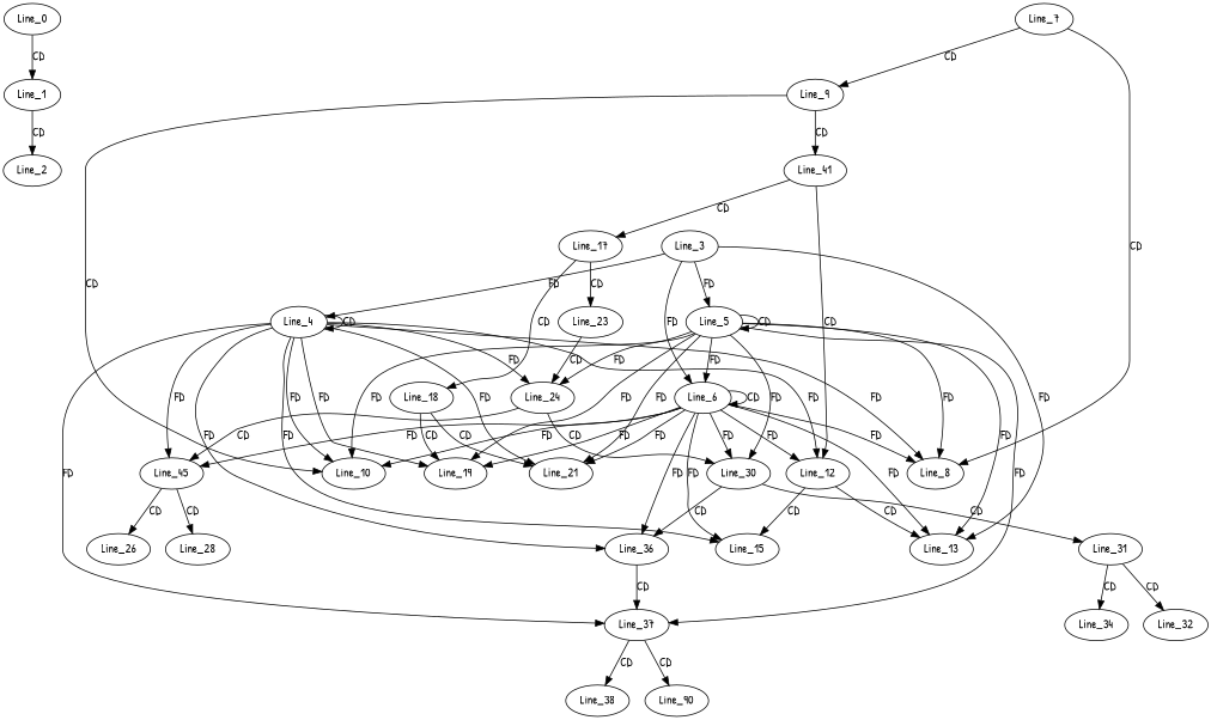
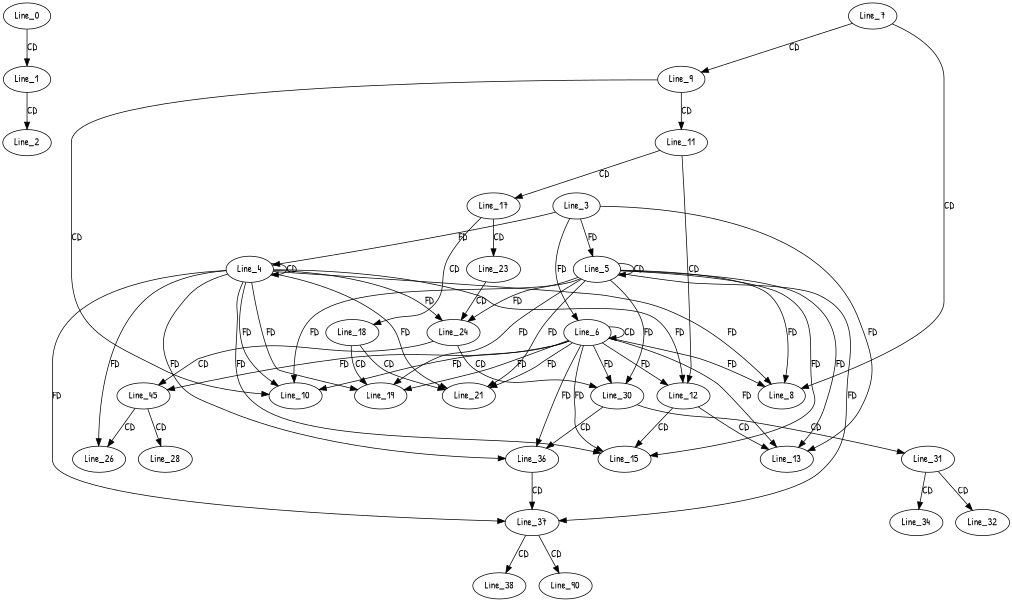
  digraph {
    fontname="Patrick Hand"
    node [fontname="Patrick Hand"]
    edge [fontname="Patrick Hand"]
    Line_0
    Line_1
    Line_2
    Line_4
    Line_8
    Line_10
    Line_12
    Line_15
    Line_19
    Line_21
    Line_24
    n12 [label=Line_45]
    Line_36
    Line_37
    Line_13
    Line_30
    Line_26
    Line_28
    Line_38
    n20 [label=Line_90]
    Line_3
    Line_5
    Line_6
    Line_31
    Line_7
    Line_9
-   Line_11 [label=Line_41]
+   Line_11
    Line_17
    Line_18
    Line_23
    Line_32
    Line_34
    Line_0 -> Line_1 [label=CD]
    Line_1 -> Line_2 [label=CD]
    Line_4 -> Line_4 [label=CD]
    Line_4 -> Line_8 [label=FD]
    Line_4 -> Line_10 [label=FD]
    Line_4 -> Line_12 [label=FD]
    Line_4 -> Line_15 [label=FD]
    Line_4 -> Line_19 [label=FD]
    Line_4 -> Line_21 [label=FD]
    Line_4 -> Line_24 [label=FD]
-   Line_4 -> n12 [label=FD]
+   Line_4 -> Line_26 [label=FD]
    Line_4 -> Line_36 [label=FD]
    Line_4 -> Line_37 [label=FD]
    Line_12 -> Line_15 [label=CD]
    Line_12 -> Line_13 [label=CD]
    Line_24 -> n12 [label=CD]
    Line_24 -> Line_30 [label=CD]
    n12 -> Line_26 [label=CD]
    n12 -> Line_28 [label=CD]
    Line_36 -> Line_37 [label=CD]
    Line_37 -> Line_38 [label=CD]
    Line_37 -> n20 [label=CD]
    Line_30 -> Line_36 [label=CD]
    Line_30 -> Line_31 [label=CD]
    Line_3 -> Line_4 [label=FD]
    Line_3 -> Line_13 [label=FD]
    Line_3 -> Line_5 [label=FD]
    Line_3 -> Line_6 [label=FD]
    Line_5 -> Line_8 [label=FD]
    Line_5 -> Line_10 [label=FD]
-   Line_5 -> Line_6 [label=FD]
+   Line_5 -> Line_15 [label=FD]
    Line_5 -> Line_19 [label=FD]
    Line_5 -> Line_21 [label=FD]
    Line_5 -> Line_24 [label=FD]
    Line_5 -> Line_37 [label=FD]
    Line_5 -> Line_13 [label=FD]
    Line_5 -> Line_30 [label=FD]
    Line_5 -> Line_5 [label=CD]
    Line_6 -> Line_8 [label=FD]
    Line_6 -> Line_10 [label=FD]
    Line_6 -> Line_12 [label=FD]
    Line_6 -> Line_15 [label=FD]
    Line_6 -> Line_19 [label=FD]
    Line_6 -> Line_21 [label=FD]
    Line_6 -> n12 [label=FD]
    Line_6 -> Line_36 [label=FD]
    Line_6 -> Line_13 [label=FD]
    Line_6 -> Line_30 [label=FD]
    Line_6 -> Line_6 [label=CD]
    Line_31 -> Line_32 [label=CD]
    Line_31 -> Line_34 [label=CD]
    Line_7 -> Line_8 [label=CD]
    Line_7 -> Line_9 [label=CD]
    Line_9 -> Line_10 [label=CD]
    Line_9 -> Line_11 [label=CD]
    Line_11 -> Line_12 [label=CD]
    Line_11 -> Line_17 [label=CD]
    Line_17 -> Line_18 [label=CD]
    Line_17 -> Line_23 [label=CD]
    Line_18 -> Line_19 [label=CD]
    Line_18 -> Line_21 [label=CD]
    Line_23 -> Line_24 [label=CD]
  }
